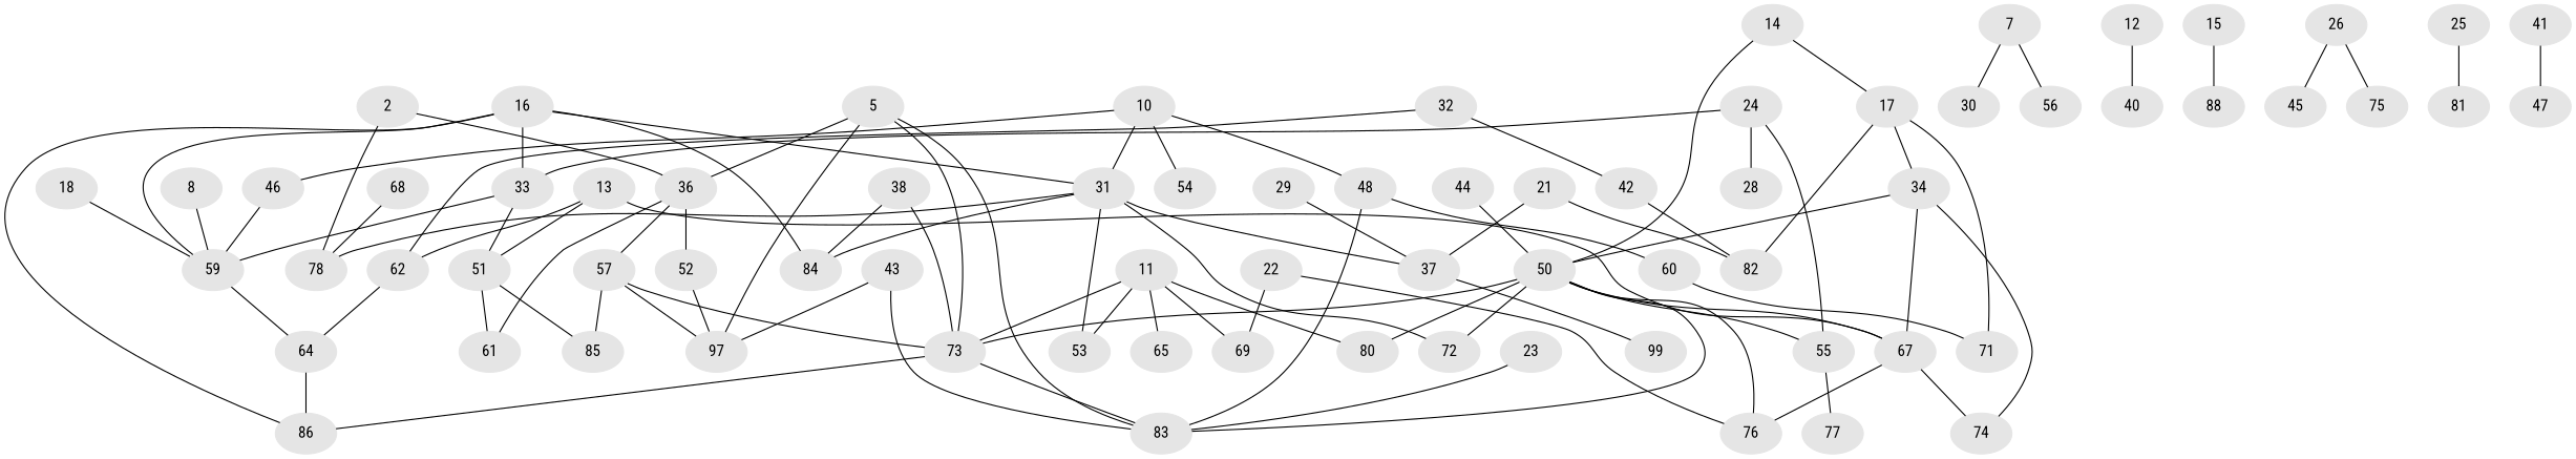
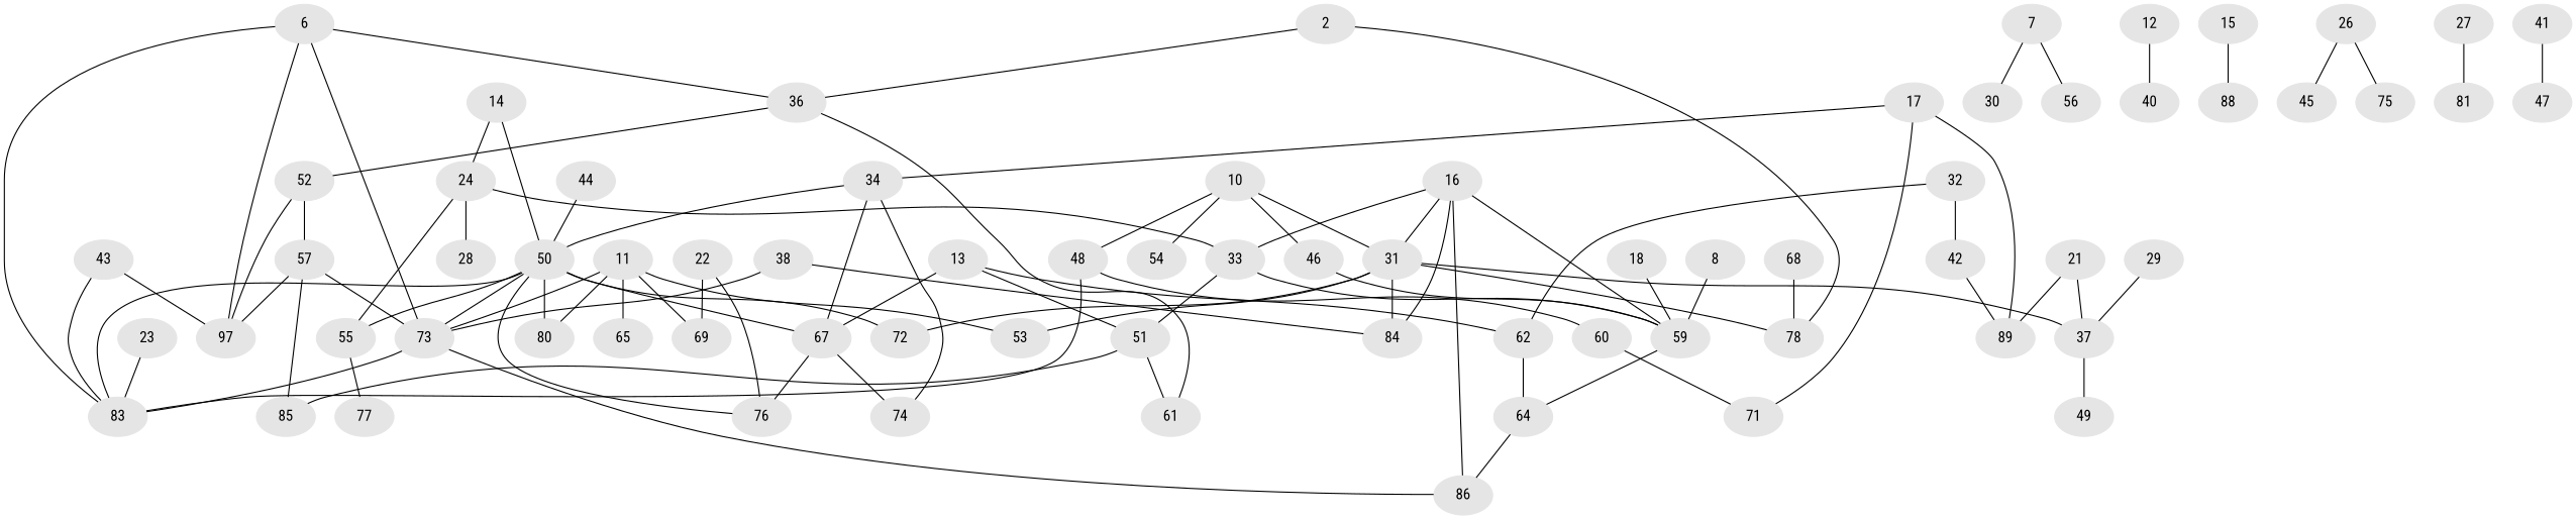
  graph {
    fontname="Roboto Condensed"
    node [color=gray90 fontname="Roboto Condensed" style=filled]
    edge [fontname="Roboto Condensed" weight=1.0]
    2
    36
    78
    52
    57
    61
-   5
+   5 [label=6]
    73
    83
    n10 [label=97]
    86
    7
    30
    56
    8
    59
    64
    10
    31
    46
    48
    54
    53
    84
    37
    72
    60
    11
    65
    69
    80
    12
    40
    13
    51
    62
    67
    85
    76
    74
    14
    17
    50
    34
    71
-   82
+   82 [label=89]
    55
    15
    88
    16
    33
    18
    n53 [label=29]
-   49 [label=99]
+   49
    21
    22
    23
    24
    28
    77
    26
    45
    75
-   27 [label=25]
+   27
    81
    32
    42
    38
    41
    47
    43
    44
    68
    2 -- 36
    2 -- 78
    36 -- 52
-   36 -- 57
+   52 -- 57
    36 -- 61
    52 -- n10
    57 -- 73
    57 -- n10
    57 -- 85
    5 -- 36
    5 -- 73
    5 -- 83
    5 -- n10
    73 -- 83
    73 -- 86
    7 -- 30
    7 -- 56
    8 -- 59
    59 -- 64
    64 -- 86
    10 -- 31
    10 -- 46
    10 -- 48
    10 -- 54
    31 -- 78
    31 -- 53
    31 -- 84
    31 -- 37
    31 -- 72
    46 -- 59
    48 -- 83
    48 -- 60
    37 -- 49
    60 -- 71
    11 -- 73
    11 -- 53
    11 -- 65
    11 -- 69
    11 -- 80
    12 -- 40
    13 -- 51 [weight=2.0]
    13 -- 62
    13 -- 67
    51 -- 61
    51 -- 85
    62 -- 64
    67 -- 76
    67 -- 74
-   14 -- 17
+   14 -- 24
    14 -- 50
    17 -- 34
    17 -- 71
    17 -- 82
    50 -- 73
    50 -- 83
    50 -- 72
    50 -- 80
    50 -- 67
    50 -- 76
    50 -- 55
    34 -- 67
    34 -- 74
    34 -- 50
    55 -- 77
    15 -- 88
    16 -- 86
    16 -- 59
    16 -- 31
    16 -- 84
    16 -- 33
    33 -- 59
    33 -- 51
    18 -- 59
    n53 -- 37
    21 -- 37
    21 -- 82
    22 -- 69
    22 -- 76
    23 -- 83
    24 -- 55
    24 -- 33
    24 -- 28
    26 -- 45
    26 -- 75
    27 -- 81
    32 -- 62
    32 -- 42
    42 -- 82
    38 -- 73
    38 -- 84
    41 -- 47
    43 -- 83
    43 -- n10
    44 -- 50
    68 -- 78
  }
